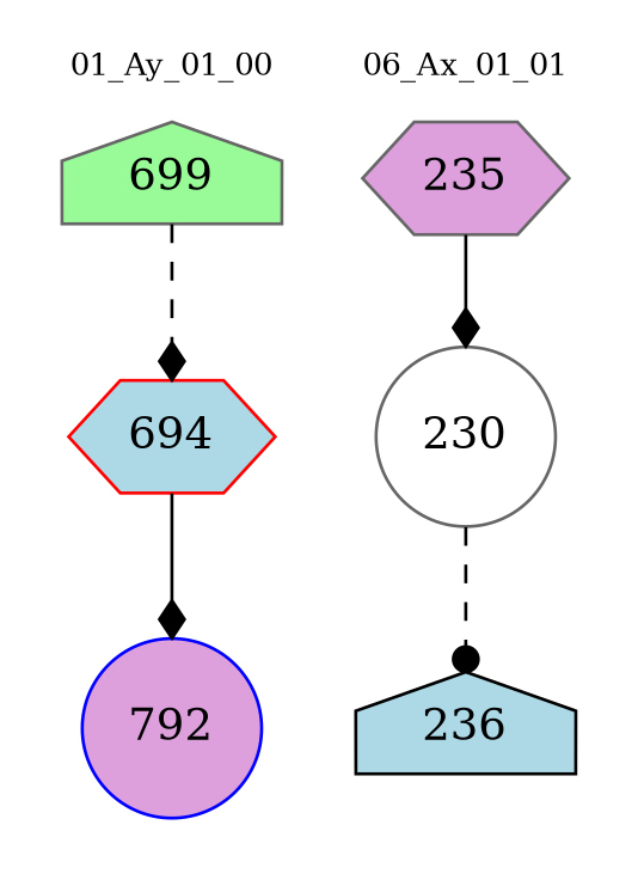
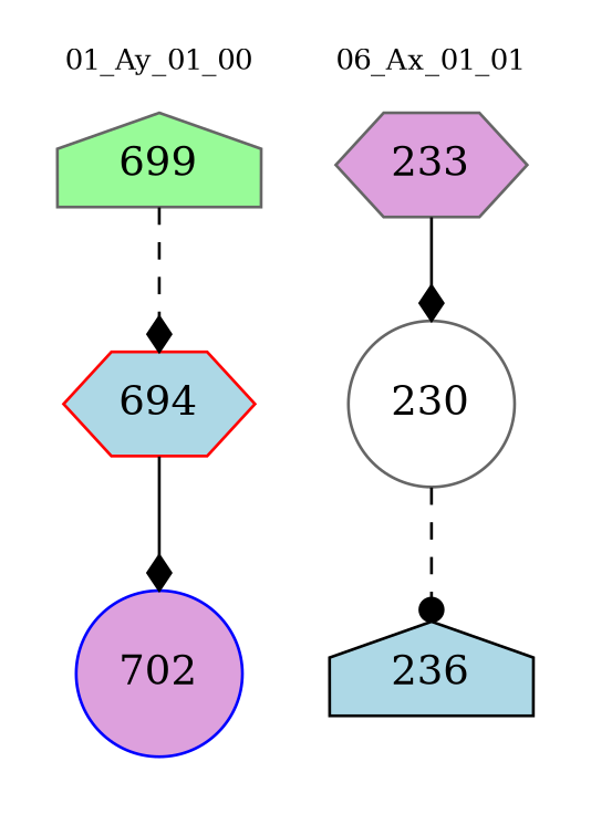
  digraph {
    node [color=gray40 fillcolor=lightblue shape=house style=filled]
    edge [arrowhead=diamond color=black style=dashed]
    n1 [fillcolor=palegreen label=699]
    n2 [color=red label=694 shape=hexagon]
-   n3 [color=blue fillcolor=plum label=792 shape=circle]
-   n4 [fillcolor=plum label=235 shape=hexagon]
+   n3 [color=blue fillcolor=plum label=702 shape=circle]
+   n4 [fillcolor=plum label=233 shape=hexagon]
    n5 [fillcolor=white label=230 shape=circle]
    n6 [color=black label=236]
    subgraph cluster_1 {
      color=white
      fontsize=10
      label="01_Ay_01_00"
      n1
      n2
      n3
    }
    subgraph cluster_2 {
      color=white
      fontsize=10
      label="06_Ax_01_01"
      n4
      n5
      n6
    }
    n1 -> n2
    n2 -> n3 [style=solid]
    n4 -> n5 [style=solid]
    n5 -> n6 [arrowhead=dot]
  }
